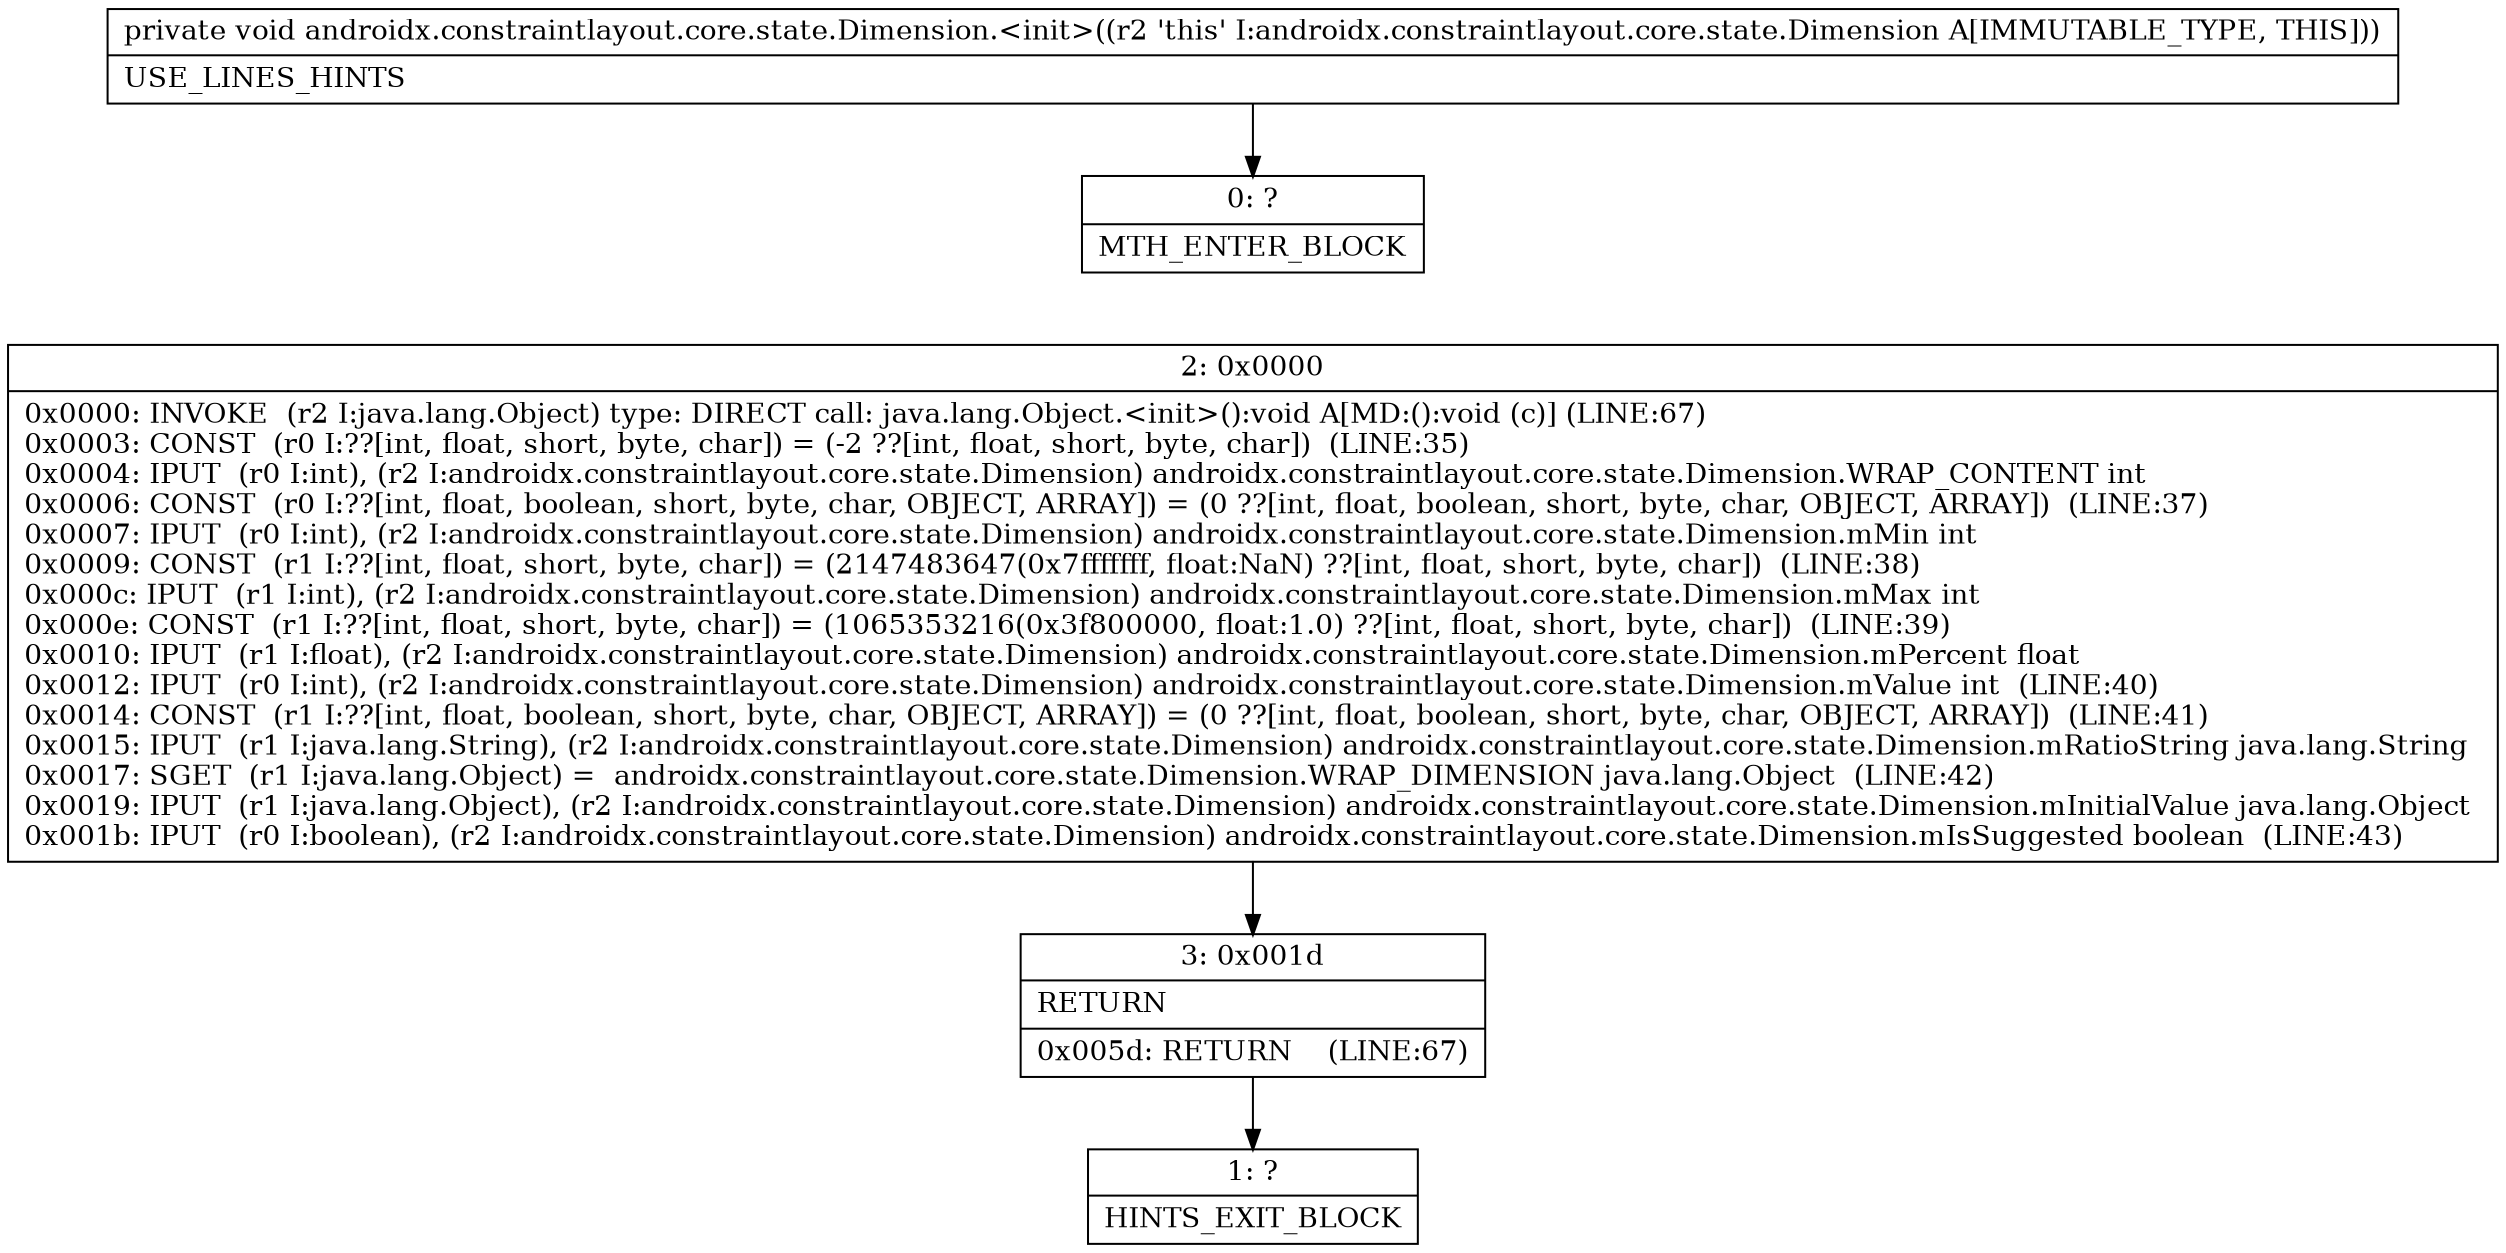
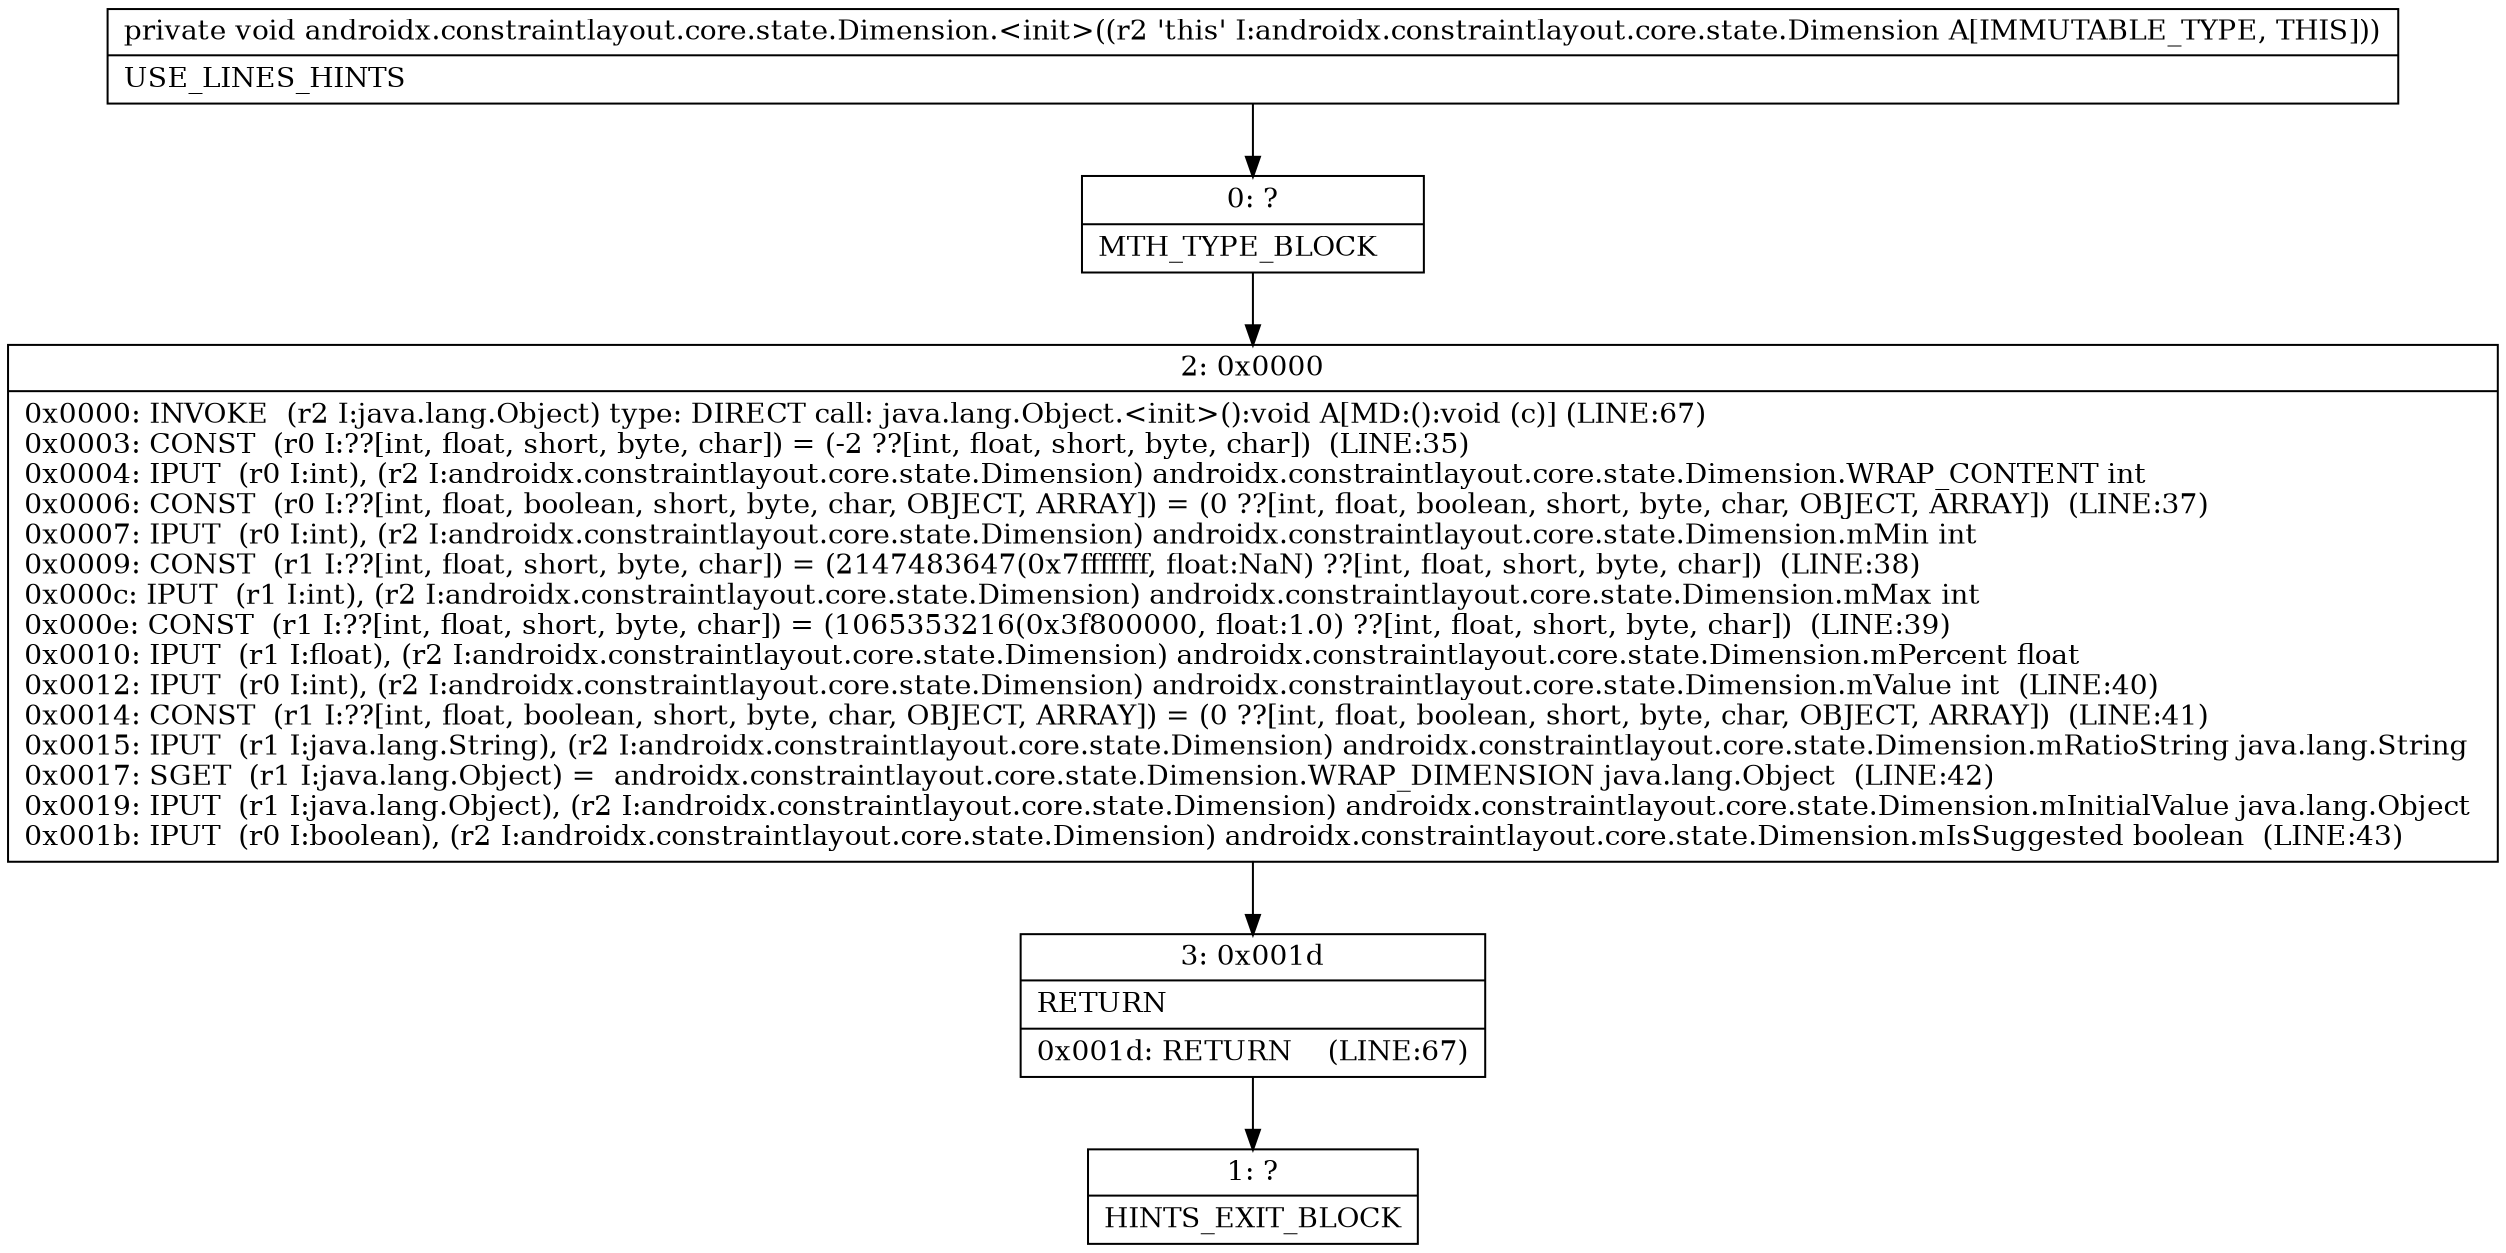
  digraph {
    node [shape=record]
-   n1 [label="{0\:\ ?|MTH_ENTER_BLOCK\l}"]
+   n1 [label="{0\:\ ?|MTH_TYPE_BLOCK\l}"]
    n2 [label="{2\:\ 0x0000|0x0000: INVOKE  (r2 I:java.lang.Object) type: DIRECT call: java.lang.Object.\<init\>():void A[MD:():void (c)] (LINE:67)\l0x0003: CONST  (r0 I:??[int, float, short, byte, char]) = (\-2 ??[int, float, short, byte, char])  (LINE:35)\l0x0004: IPUT  (r0 I:int), (r2 I:androidx.constraintlayout.core.state.Dimension) androidx.constraintlayout.core.state.Dimension.WRAP_CONTENT int \l0x0006: CONST  (r0 I:??[int, float, boolean, short, byte, char, OBJECT, ARRAY]) = (0 ??[int, float, boolean, short, byte, char, OBJECT, ARRAY])  (LINE:37)\l0x0007: IPUT  (r0 I:int), (r2 I:androidx.constraintlayout.core.state.Dimension) androidx.constraintlayout.core.state.Dimension.mMin int \l0x0009: CONST  (r1 I:??[int, float, short, byte, char]) = (2147483647(0x7fffffff, float:NaN) ??[int, float, short, byte, char])  (LINE:38)\l0x000c: IPUT  (r1 I:int), (r2 I:androidx.constraintlayout.core.state.Dimension) androidx.constraintlayout.core.state.Dimension.mMax int \l0x000e: CONST  (r1 I:??[int, float, short, byte, char]) = (1065353216(0x3f800000, float:1.0) ??[int, float, short, byte, char])  (LINE:39)\l0x0010: IPUT  (r1 I:float), (r2 I:androidx.constraintlayout.core.state.Dimension) androidx.constraintlayout.core.state.Dimension.mPercent float \l0x0012: IPUT  (r0 I:int), (r2 I:androidx.constraintlayout.core.state.Dimension) androidx.constraintlayout.core.state.Dimension.mValue int  (LINE:40)\l0x0014: CONST  (r1 I:??[int, float, boolean, short, byte, char, OBJECT, ARRAY]) = (0 ??[int, float, boolean, short, byte, char, OBJECT, ARRAY])  (LINE:41)\l0x0015: IPUT  (r1 I:java.lang.String), (r2 I:androidx.constraintlayout.core.state.Dimension) androidx.constraintlayout.core.state.Dimension.mRatioString java.lang.String \l0x0017: SGET  (r1 I:java.lang.Object) =  androidx.constraintlayout.core.state.Dimension.WRAP_DIMENSION java.lang.Object  (LINE:42)\l0x0019: IPUT  (r1 I:java.lang.Object), (r2 I:androidx.constraintlayout.core.state.Dimension) androidx.constraintlayout.core.state.Dimension.mInitialValue java.lang.Object \l0x001b: IPUT  (r0 I:boolean), (r2 I:androidx.constraintlayout.core.state.Dimension) androidx.constraintlayout.core.state.Dimension.mIsSuggested boolean  (LINE:43)\l}"]
-   n3 [label="{3\:\ 0x001d|RETURN\l|0x005d: RETURN    (LINE:67)\l}"]
+   n3 [label="{3\:\ 0x001d|RETURN\l|0x001d: RETURN    (LINE:67)\l}"]
    n4 [label="{1\:\ ?|HINTS_EXIT_BLOCK\l}"]
    n5 [label="{private void androidx.constraintlayout.core.state.Dimension.\<init\>((r2 'this' I:androidx.constraintlayout.core.state.Dimension A[IMMUTABLE_TYPE, THIS]))  | USE_LINES_HINTS\l}"]
+   n1 -> n2
    n2 -> n3
    n3 -> n4
    n5 -> n1
  }
